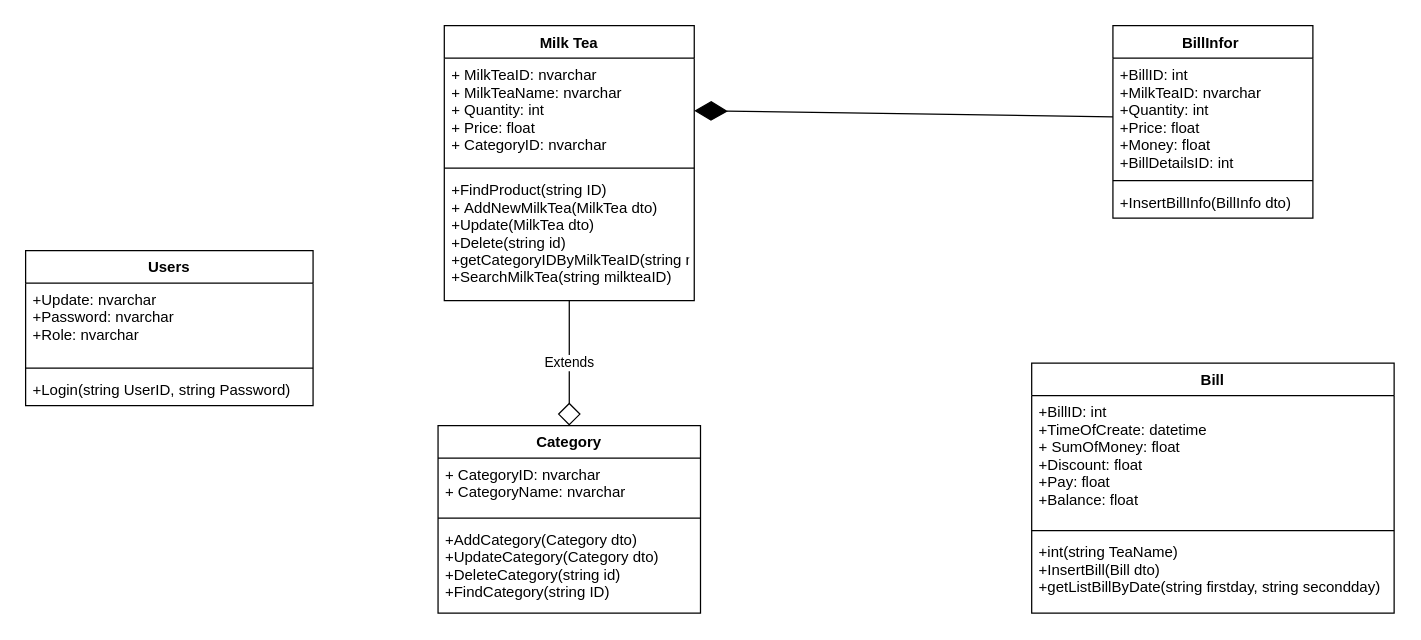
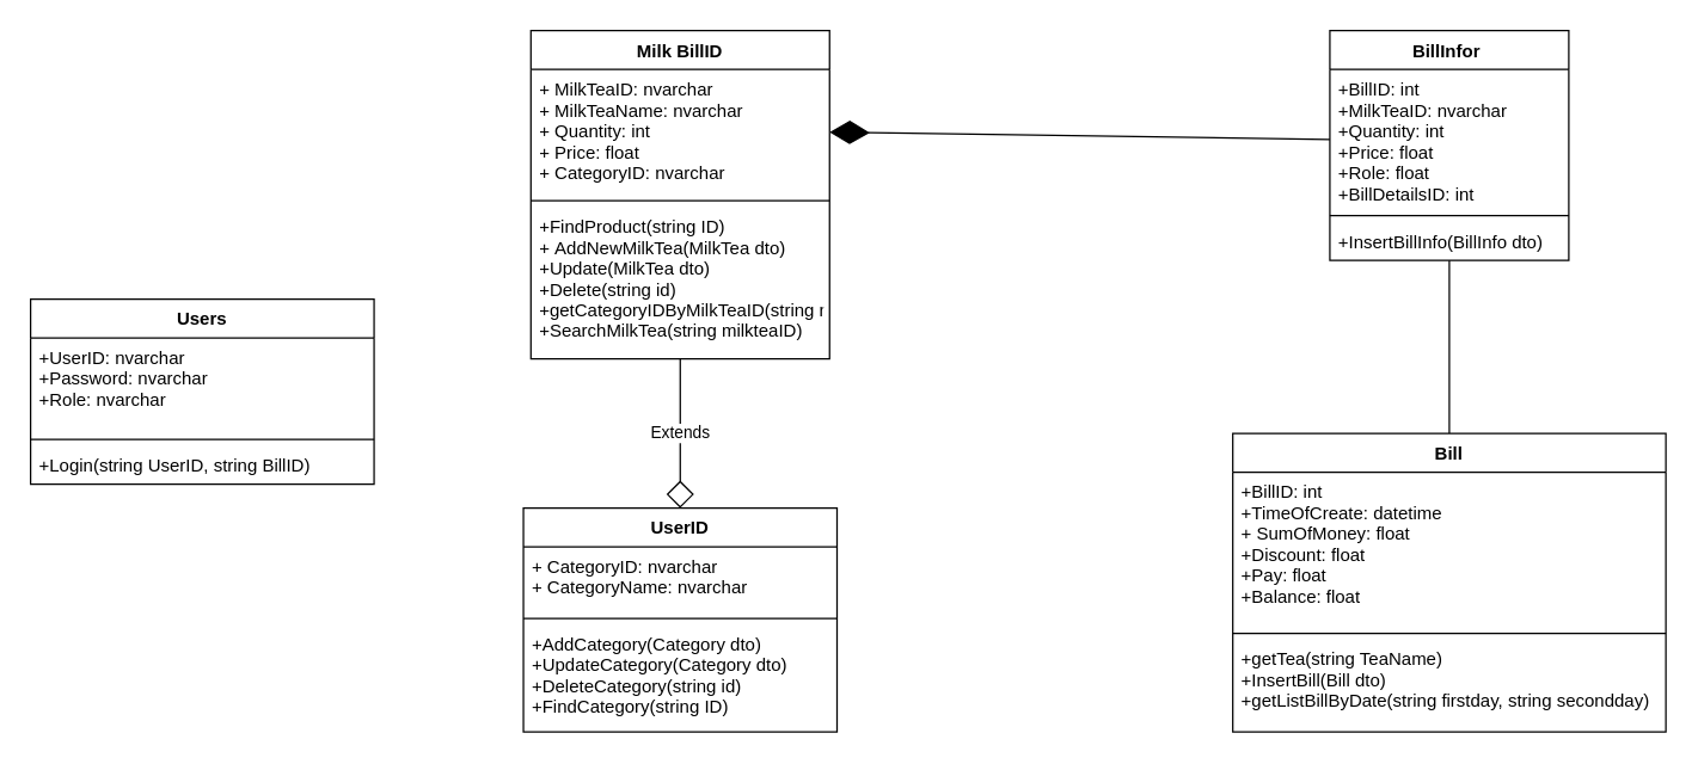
  <mxCell id="0" />
  <mxCell id="1" parent="0" />
  <mxCell id="2" value="Extends" style="endArrow=diamond;endSize=16;endFill=0;html=1;entryX=0.5;entryY=0;entryDx=0;entryDy=0;" parent="1" source="11" target="4" edge="1"><mxGeometry width="160" relative="1" as="geometry"><mxPoint x="400" y="340" as="sourcePoint" /><mxPoint x="475" y="490" as="targetPoint" /></mxGeometry></mxCell>
  <mxCell id="3" value="" style="endArrow=diamondThin;endFill=1;endSize=24;html=1;entryX=1;entryY=0.5;entryDx=0;entryDy=0;exitX=0;exitY=0.5;exitDx=0;exitDy=0;" parent="1" source="17" target="9" edge="1"><mxGeometry width="160" relative="1" as="geometry"><mxPoint x="1150" y="254" as="sourcePoint" /><mxPoint x="820" y="64" as="targetPoint" /></mxGeometry></mxCell>
- <mxCell id="4" value="Category" style="swimlane;fontStyle=1;align=center;verticalAlign=top;childLayout=stackLayout;horizontal=1;startSize=26;horizontalStack=0;resizeParent=1;resizeParentMax=0;resizeLast=0;collapsible=1;marginBottom=0;" vertex="1" parent="1"><mxGeometry x="350" y="340" width="210" height="150" as="geometry" /></mxCell>
+ <mxCell id="4" value="UserID" style="swimlane;fontStyle=1;align=center;verticalAlign=top;childLayout=stackLayout;horizontal=1;startSize=26;horizontalStack=0;resizeParent=1;resizeParentMax=0;resizeLast=0;collapsible=1;marginBottom=0;" vertex="1" parent="1"><mxGeometry x="350" y="340" width="210" height="150" as="geometry" /></mxCell>
  <mxCell id="5" value="+ CategoryID: nvarchar&#10;+ CategoryName: nvarchar" style="text;strokeColor=none;fillColor=none;align=left;verticalAlign=top;spacingLeft=4;spacingRight=4;overflow=hidden;rotatable=0;points=[[0,0.5],[1,0.5]];portConstraint=eastwest;" parent="4" vertex="1"><mxGeometry y="26" width="210" height="44" as="geometry" /></mxCell>
  <mxCell id="6" value="" style="line;strokeWidth=1;fillColor=none;align=left;verticalAlign=middle;spacingTop=-1;spacingLeft=3;spacingRight=3;rotatable=0;labelPosition=right;points=[];portConstraint=eastwest;" vertex="1" parent="4"><mxGeometry y="70" width="210" height="8" as="geometry" /></mxCell>
  <mxCell id="7" value="+AddCategory(Category dto)&#10;+UpdateCategory(Category dto)&#10;+DeleteCategory(string id)&#10;+FindCategory(string ID)" style="text;strokeColor=none;fillColor=none;align=left;verticalAlign=top;spacingLeft=4;spacingRight=4;overflow=hidden;rotatable=0;points=[[0,0.5],[1,0.5]];portConstraint=eastwest;" vertex="1" parent="4"><mxGeometry y="78" width="210" height="72" as="geometry" /></mxCell>
- <mxCell id="8" value="Milk Tea" style="swimlane;fontStyle=1;align=center;verticalAlign=top;childLayout=stackLayout;horizontal=1;startSize=26;horizontalStack=0;resizeParent=1;resizeParentMax=0;resizeLast=0;collapsible=1;marginBottom=0;" vertex="1" parent="1"><mxGeometry x="355" y="20" width="200" height="220" as="geometry" /></mxCell>
+ <mxCell id="8" value="Milk BillID" style="swimlane;fontStyle=1;align=center;verticalAlign=top;childLayout=stackLayout;horizontal=1;startSize=26;horizontalStack=0;resizeParent=1;resizeParentMax=0;resizeLast=0;collapsible=1;marginBottom=0;" vertex="1" parent="1"><mxGeometry x="355" y="20" width="200" height="220" as="geometry" /></mxCell>
  <mxCell id="9" value="+ MilkTeaID: nvarchar&#10;+ MilkTeaName: nvarchar&#10;+ Quantity: int&#10;+ Price: float&#10;+ CategoryID: nvarchar" style="text;strokeColor=none;fillColor=none;align=left;verticalAlign=top;spacingLeft=4;spacingRight=4;overflow=hidden;rotatable=0;points=[[0,0.5],[1,0.5]];portConstraint=eastwest;" parent="8" vertex="1"><mxGeometry y="26" width="200" height="84" as="geometry" /></mxCell>
  <mxCell id="10" value="" style="line;strokeWidth=1;fillColor=none;align=left;verticalAlign=middle;spacingTop=-1;spacingLeft=3;spacingRight=3;rotatable=0;labelPosition=right;points=[];portConstraint=eastwest;" vertex="1" parent="8"><mxGeometry y="110" width="200" height="8" as="geometry" /></mxCell>
  <mxCell id="11" value="+FindProduct(string ID)&#10;+ AddNewMilkTea(MilkTea dto)&#10;+Update(MilkTea dto)&#10;+Delete(string id)&#10;+getCategoryIDByMilkTeaID(string milkID)&#10;+SearchMilkTea(string milkteaID)" style="text;strokeColor=none;fillColor=none;align=left;verticalAlign=top;spacingLeft=4;spacingRight=4;overflow=hidden;rotatable=0;points=[[0,0.5],[1,0.5]];portConstraint=eastwest;" vertex="1" parent="8"><mxGeometry y="118" width="200" height="102" as="geometry" /></mxCell>
  <mxCell id="12" value="Bill" style="swimlane;fontStyle=1;align=center;verticalAlign=top;childLayout=stackLayout;horizontal=1;startSize=26;horizontalStack=0;resizeParent=1;resizeParentMax=0;resizeLast=0;collapsible=1;marginBottom=0;" vertex="1" parent="1"><mxGeometry x="825" y="290" width="290" height="200" as="geometry" /></mxCell>
  <mxCell id="13" value="+BillID: int&#10;+TimeOfCreate: datetime&#10;+ SumOfMoney: float&#10;+Discount: float&#10;+Pay: float&#10;+Balance: float" style="text;strokeColor=none;fillColor=none;align=left;verticalAlign=top;spacingLeft=4;spacingRight=4;overflow=hidden;rotatable=0;points=[[0,0.5],[1,0.5]];portConstraint=eastwest;" parent="12" vertex="1"><mxGeometry y="26" width="290" height="104" as="geometry" /></mxCell>
  <mxCell id="14" value="" style="line;strokeWidth=1;fillColor=none;align=left;verticalAlign=middle;spacingTop=-1;spacingLeft=3;spacingRight=3;rotatable=0;labelPosition=right;points=[];portConstraint=eastwest;" vertex="1" parent="12"><mxGeometry y="130" width="290" height="8" as="geometry" /></mxCell>
- <mxCell id="15" value="+int(string TeaName)&#10;+InsertBill(Bill dto)&#10;+getListBillByDate(string firstday, string secondday)&#10;" style="text;strokeColor=none;fillColor=none;align=left;verticalAlign=top;spacingLeft=4;spacingRight=4;overflow=hidden;rotatable=0;points=[[0,0.5],[1,0.5]];portConstraint=eastwest;" vertex="1" parent="12"><mxGeometry y="138" width="290" height="62" as="geometry" /></mxCell>
+ <mxCell id="15" value="+getTea(string TeaName)&#10;+InsertBill(Bill dto)&#10;+getListBillByDate(string firstday, string secondday)&#10;" style="text;strokeColor=none;fillColor=none;align=left;verticalAlign=top;spacingLeft=4;spacingRight=4;overflow=hidden;rotatable=0;points=[[0,0.5],[1,0.5]];portConstraint=eastwest;" vertex="1" parent="12"><mxGeometry y="138" width="290" height="62" as="geometry" /></mxCell>
  <mxCell id="16" value="BillInfor " style="swimlane;fontStyle=1;align=center;verticalAlign=top;childLayout=stackLayout;horizontal=1;startSize=26;horizontalStack=0;resizeParent=1;resizeParentMax=0;resizeLast=0;collapsible=1;marginBottom=0;" vertex="1" parent="1"><mxGeometry x="890" y="20" width="160" height="154" as="geometry" /></mxCell>
- <mxCell id="17" value="+BillID: int&#10;+MilkTeaID: nvarchar&#10;+Quantity: int&#10;+Price: float&#10;+Money: float&#10;+BillDetailsID: int" style="text;strokeColor=none;fillColor=none;align=left;verticalAlign=top;spacingLeft=4;spacingRight=4;overflow=hidden;rotatable=0;points=[[0,0.5],[1,0.5]];portConstraint=eastwest;" parent="16" vertex="1"><mxGeometry y="26" width="160" height="94" as="geometry" /></mxCell>
+ <mxCell id="17" value="+BillID: int&#10;+MilkTeaID: nvarchar&#10;+Quantity: int&#10;+Price: float&#10;+Role: float&#10;+BillDetailsID: int" style="text;strokeColor=none;fillColor=none;align=left;verticalAlign=top;spacingLeft=4;spacingRight=4;overflow=hidden;rotatable=0;points=[[0,0.5],[1,0.5]];portConstraint=eastwest;" parent="16" vertex="1"><mxGeometry y="26" width="160" height="94" as="geometry" /></mxCell>
  <mxCell id="18" value="" style="line;strokeWidth=1;fillColor=none;align=left;verticalAlign=middle;spacingTop=-1;spacingLeft=3;spacingRight=3;rotatable=0;labelPosition=right;points=[];portConstraint=eastwest;" vertex="1" parent="16"><mxGeometry y="120" width="160" height="8" as="geometry" /></mxCell>
  <mxCell id="19" value="+InsertBillInfo(BillInfo dto)" style="text;strokeColor=none;fillColor=none;align=left;verticalAlign=top;spacingLeft=4;spacingRight=4;overflow=hidden;rotatable=0;points=[[0,0.5],[1,0.5]];portConstraint=eastwest;" vertex="1" parent="16"><mxGeometry y="128" width="160" height="26" as="geometry" /></mxCell>
  <mxCell id="20" value="Users" style="swimlane;fontStyle=1;align=center;verticalAlign=top;childLayout=stackLayout;horizontal=1;startSize=26;horizontalStack=0;resizeParent=1;resizeParentMax=0;resizeLast=0;collapsible=1;marginBottom=0;" vertex="1" parent="1"><mxGeometry x="20" y="200" width="230" height="124" as="geometry" /></mxCell>
- <mxCell id="21" value="+Update: nvarchar&#10;+Password: nvarchar&#10;+Role: nvarchar" style="text;strokeColor=none;fillColor=none;align=left;verticalAlign=top;spacingLeft=4;spacingRight=4;overflow=hidden;rotatable=0;points=[[0,0.5],[1,0.5]];portConstraint=eastwest;" parent="20" vertex="1"><mxGeometry y="26" width="230" height="64" as="geometry" /></mxCell>
+ <mxCell id="21" value="+UserID: nvarchar&#10;+Password: nvarchar&#10;+Role: nvarchar" style="text;strokeColor=none;fillColor=none;align=left;verticalAlign=top;spacingLeft=4;spacingRight=4;overflow=hidden;rotatable=0;points=[[0,0.5],[1,0.5]];portConstraint=eastwest;" parent="20" vertex="1"><mxGeometry y="26" width="230" height="64" as="geometry" /></mxCell>
  <mxCell id="22" value="" style="line;strokeWidth=1;fillColor=none;align=left;verticalAlign=middle;spacingTop=-1;spacingLeft=3;spacingRight=3;rotatable=0;labelPosition=right;points=[];portConstraint=eastwest;" vertex="1" parent="20"><mxGeometry y="90" width="230" height="8" as="geometry" /></mxCell>
- <mxCell id="23" value="+Login(string UserID, string Password)" style="text;strokeColor=none;fillColor=none;align=left;verticalAlign=top;spacingLeft=4;spacingRight=4;overflow=hidden;rotatable=0;points=[[0,0.5],[1,0.5]];portConstraint=eastwest;" vertex="1" parent="20"><mxGeometry y="98" width="230" height="26" as="geometry" /></mxCell>
+ <mxCell id="23" value="+Login(string UserID, string BillID)" style="text;strokeColor=none;fillColor=none;align=left;verticalAlign=top;spacingLeft=4;spacingRight=4;overflow=hidden;rotatable=0;points=[[0,0.5],[1,0.5]];portConstraint=eastwest;" vertex="1" parent="20"><mxGeometry y="98" width="230" height="26" as="geometry" /></mxCell>
+ <mxCell id="24" value="" style="endArrow=none;html=1;exitX=0.5;exitY=0;exitDx=0;exitDy=0;" edge="1" parent="1" source="12" target="19"><mxGeometry width="50" height="50" relative="1" as="geometry"><mxPoint x="940" y="230" as="sourcePoint" /><mxPoint x="990" y="180" as="targetPoint" /></mxGeometry></mxCell>
